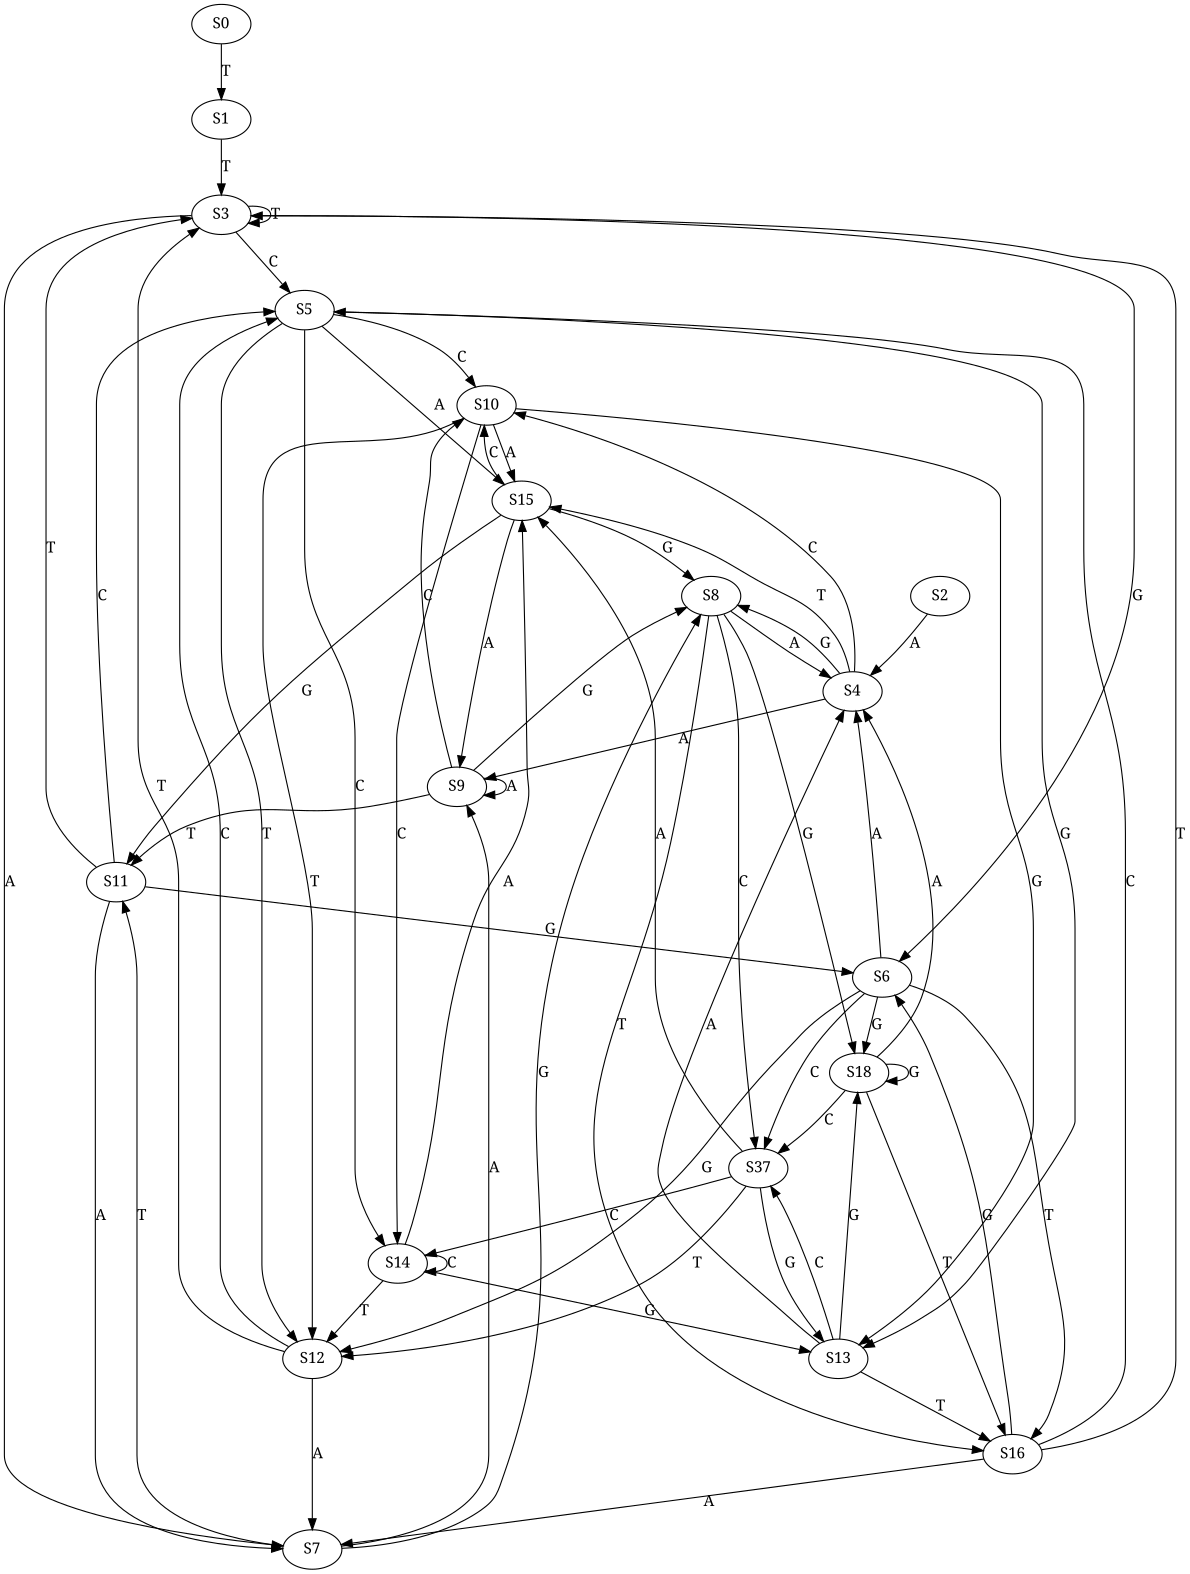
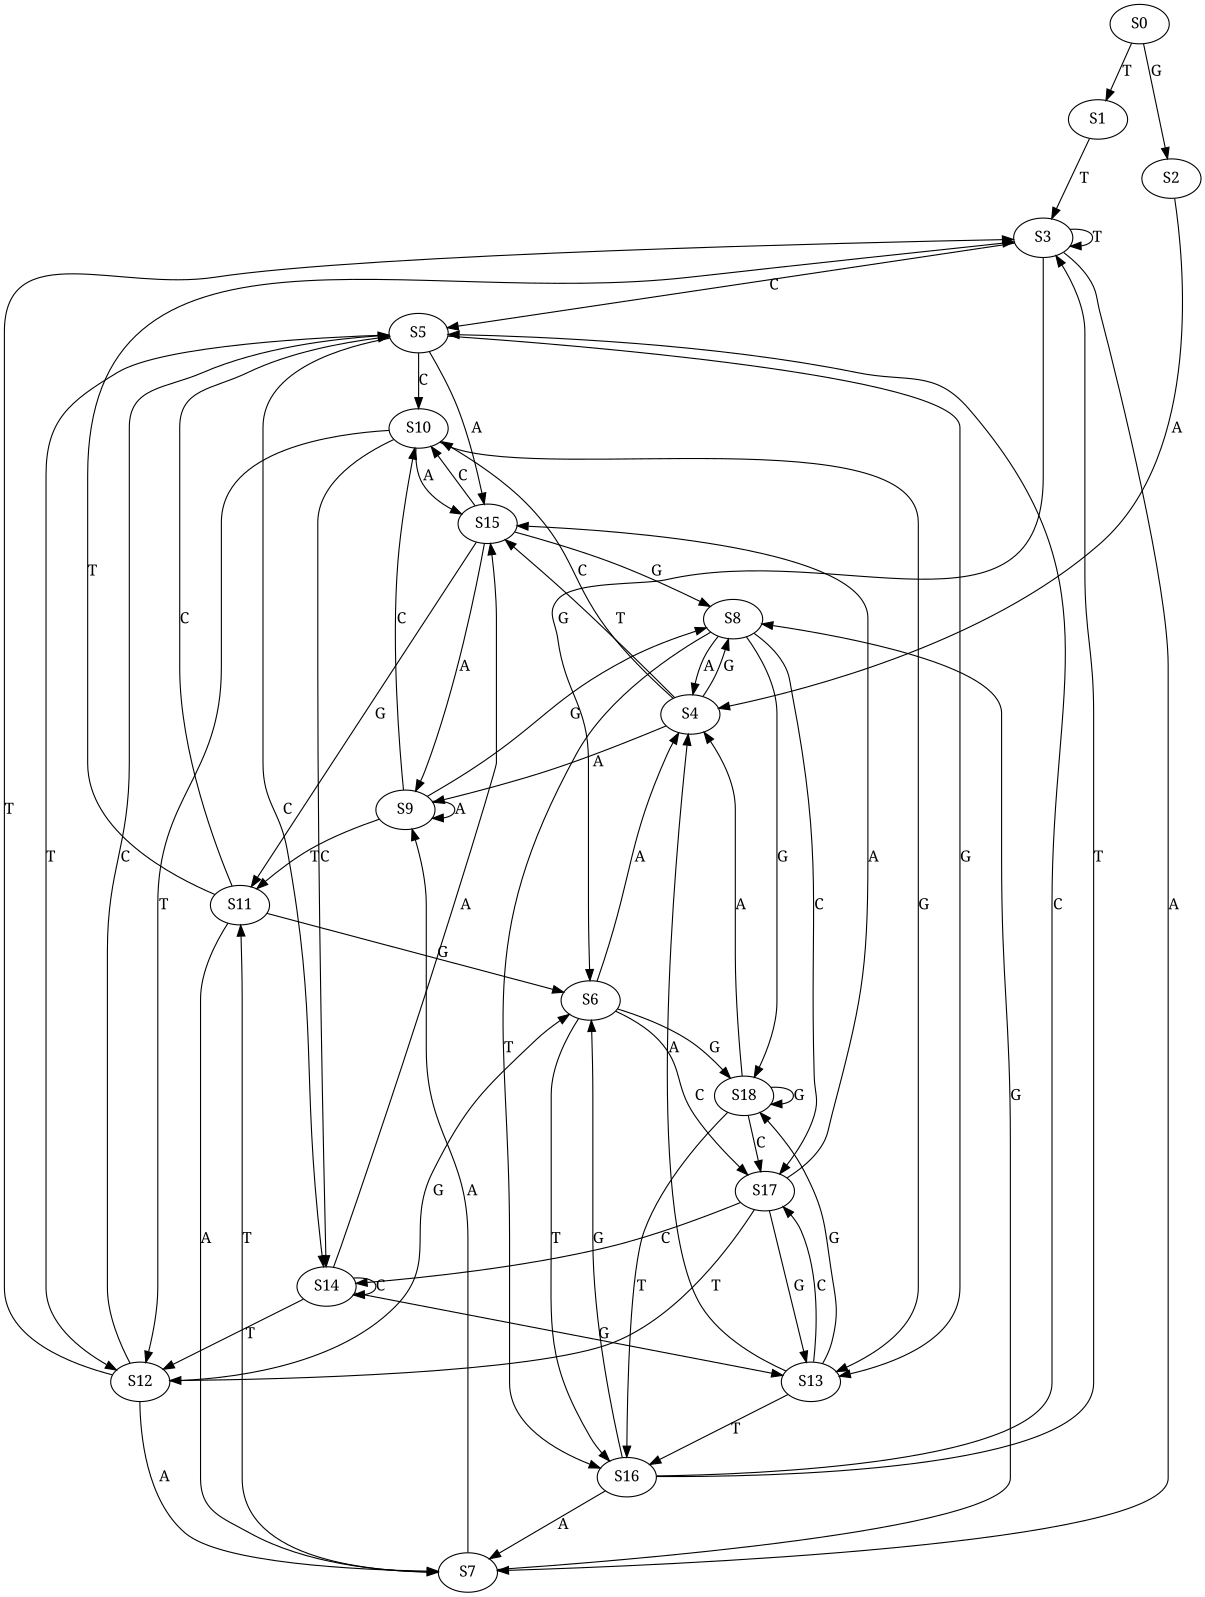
  strict digraph {
    fontname="Noto Serif"
    node [fontname="Noto Serif"]
    edge [fontname="Noto Serif"]
    S0
    S1
    S2
    S3
    S4
    S5
    S6
    S7
    S8
    S9
    S10
    S15
    S12
    S13
    S14
    S16
-   S17 [label=S37]
+   S17
    S18
    S11
    S0 -> S1 [label=T]
+   S0 -> S2 [label=G]
    S1 -> S3 [label=T]
    S2 -> S4 [label=A]
    S3 -> S3 [label=T]
    S3 -> S5 [label=C]
    S3 -> S6 [label=G]
    S3 -> S7 [label=A]
    S4 -> S8 [label=G]
    S4 -> S9 [label=A]
    S4 -> S10 [label=C]
    S4 -> S15 [label=T]
    S5 -> S10 [label=C]
    S5 -> S15 [label=A]
    S5 -> S12 [label=T]
    S5 -> S13 [label=G]
    S5 -> S14 [label=C]
    S6 -> S4 [label=A]
    S6 -> S16 [label=T]
    S6 -> S17 [label=C]
    S6 -> S18 [label=G]
    S7 -> S8 [label=G]
    S7 -> S9 [label=A]
    S7 -> S11 [label=T]
    S8 -> S4 [label=A]
    S8 -> S16 [label=T]
    S8 -> S17 [label=C]
    S8 -> S18 [label=G]
    S9 -> S8 [label=G]
    S9 -> S9 [label=A]
    S9 -> S10 [label=C]
    S9 -> S11 [label=T]
    S10 -> S15 [label=A]
    S10 -> S12 [label=T]
    S10 -> S13 [label=G]
    S10 -> S14 [label=C]
    S15 -> S8 [label=G]
    S15 -> S9 [label=A]
    S15 -> S10 [label=C]
    S15 -> S11 [label=G]
    S12 -> S3 [label=T]
    S12 -> S5 [label=C]
-   S6 -> S12 [label=G]
+   S12 -> S6 [label=G]
    S12 -> S7 [label=A]
    S13 -> S4 [label=A]
    S13 -> S16 [label=T]
    S13 -> S17 [label=C]
    S13 -> S18 [label=G]
    S14 -> S15 [label=A]
    S14 -> S12 [label=T]
    S14 -> S13 [label=G]
    S14 -> S14 [label=C]
    S16 -> S3 [label=T]
    S16 -> S5 [label=C]
    S16 -> S6 [label=G]
    S16 -> S7 [label=A]
    S17 -> S15 [label=A]
    S17 -> S12 [label=T]
    S17 -> S13 [label=G]
    S17 -> S14 [label=C]
    S18 -> S4 [label=A]
    S18 -> S16 [label=T]
    S18 -> S17 [label=C]
    S18 -> S18 [label=G]
    S11 -> S3 [label=T]
    S11 -> S5 [label=C]
    S11 -> S6 [label=G]
    S11 -> S7 [label=A]
  }
